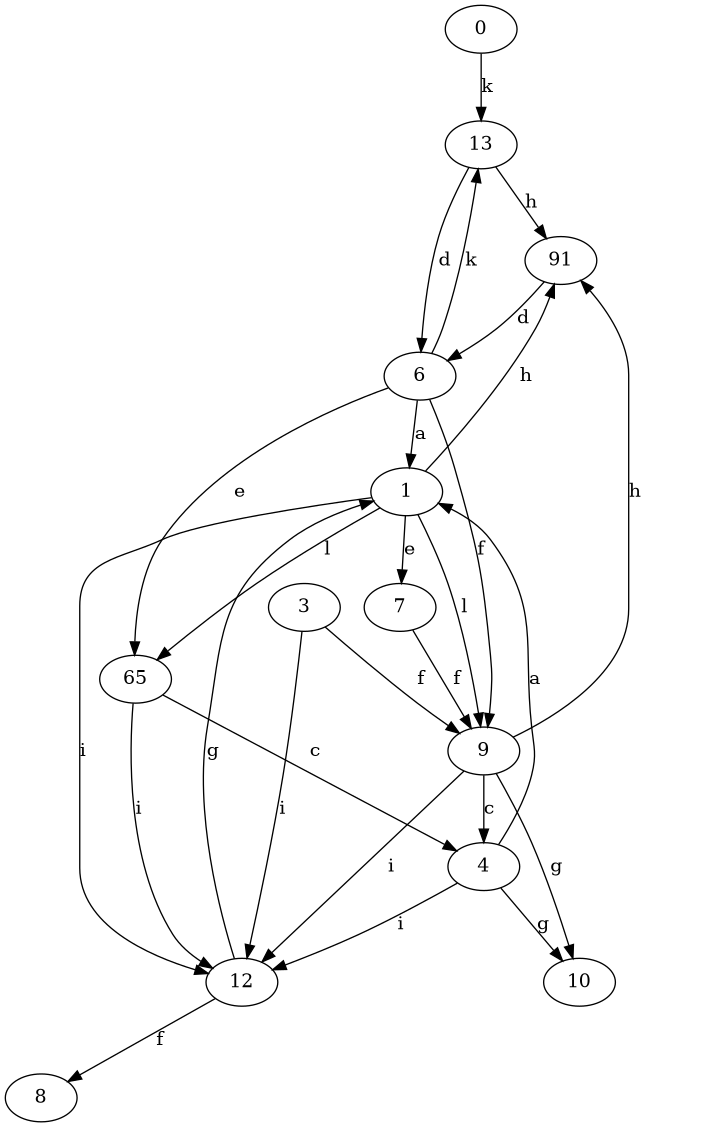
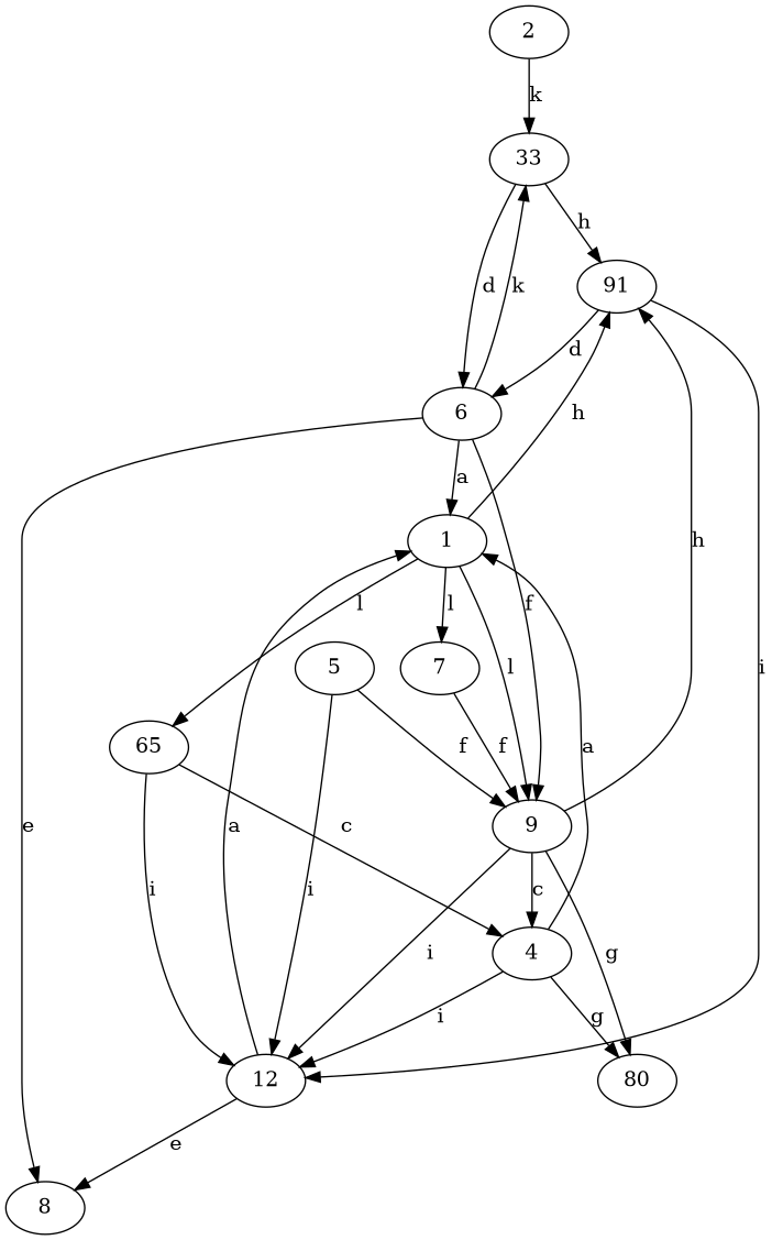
  strict digraph {
-   0
-   13
+   0 [label=2]
+   13 [label=33]
    n3 [label=91]
    6
    1
    7
    9
    12
    n9 [label=65]
-   10
+   10 [label=80]
    4
    8
-   5 [label=3]
+   5
    0 -> 13 [label=k]
    13 -> n3 [label=h]
    13 -> 6 [label=d]
    n3 -> 6 [label=d]
    6 -> 13 [label=k]
    6 -> 1 [label=a]
    6 -> 9 [label=f]
-   6 -> n9 [label=e]
+   6 -> 8 [label=e]
    1 -> n3 [label=h]
-   1 -> 7 [label=e]
+   1 -> 7 [label=l]
    1 -> 9 [label=l]
-   1 -> 12 [label=i]
+   n3 -> 12 [label=i]
    1 -> n9 [label=l]
    7 -> 9 [label=f]
    9 -> n3 [label=h]
    9 -> 12 [label=i]
    9 -> 10 [label=g]
    9 -> 4 [label=c]
-   12 -> 1 [label=g]
-   12 -> 8 [label=f]
+   12 -> 1 [label=a]
+   12 -> 8 [label=e]
    n9 -> 12 [label=i]
    n9 -> 4 [label=c]
    4 -> 1 [label=a]
    4 -> 12 [label=i]
    4 -> 10 [label=g]
    5 -> 9 [label=f]
    5 -> 12 [label=i]
  }
